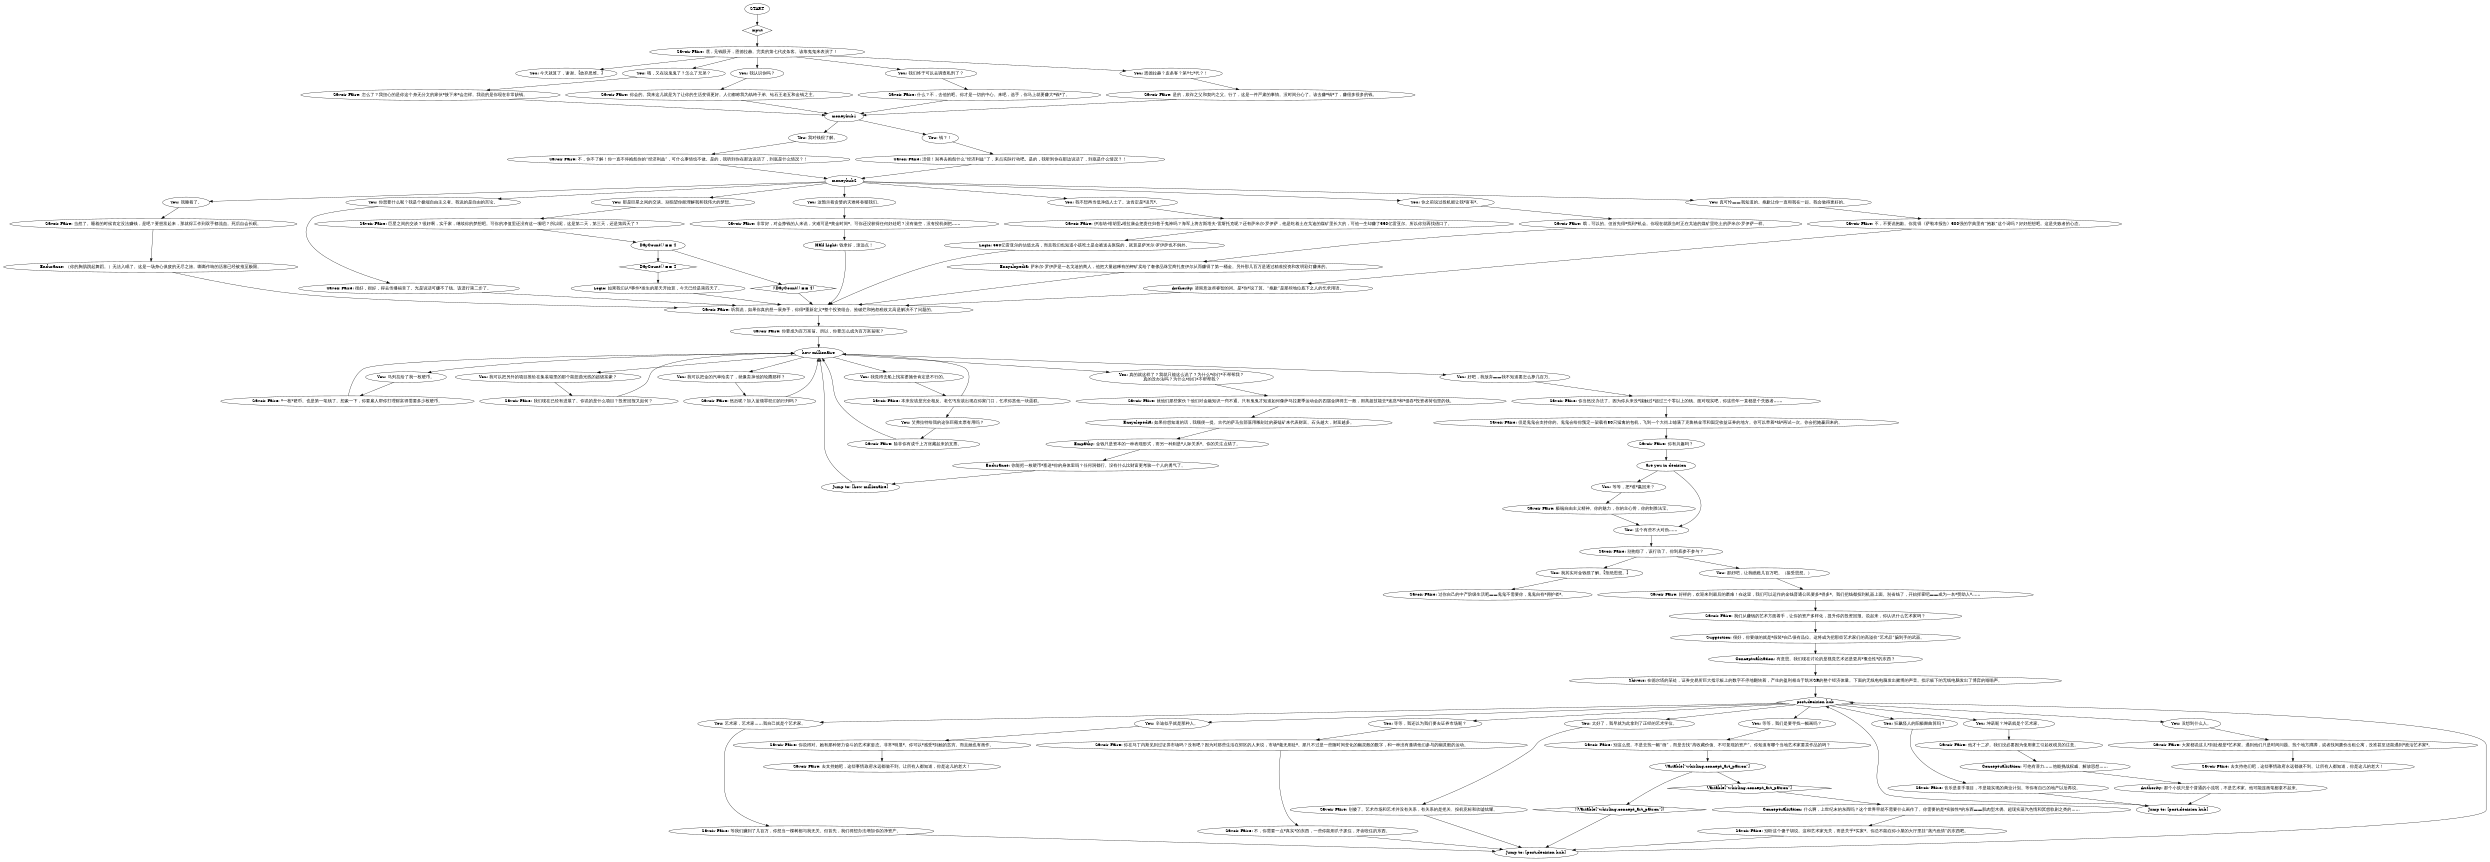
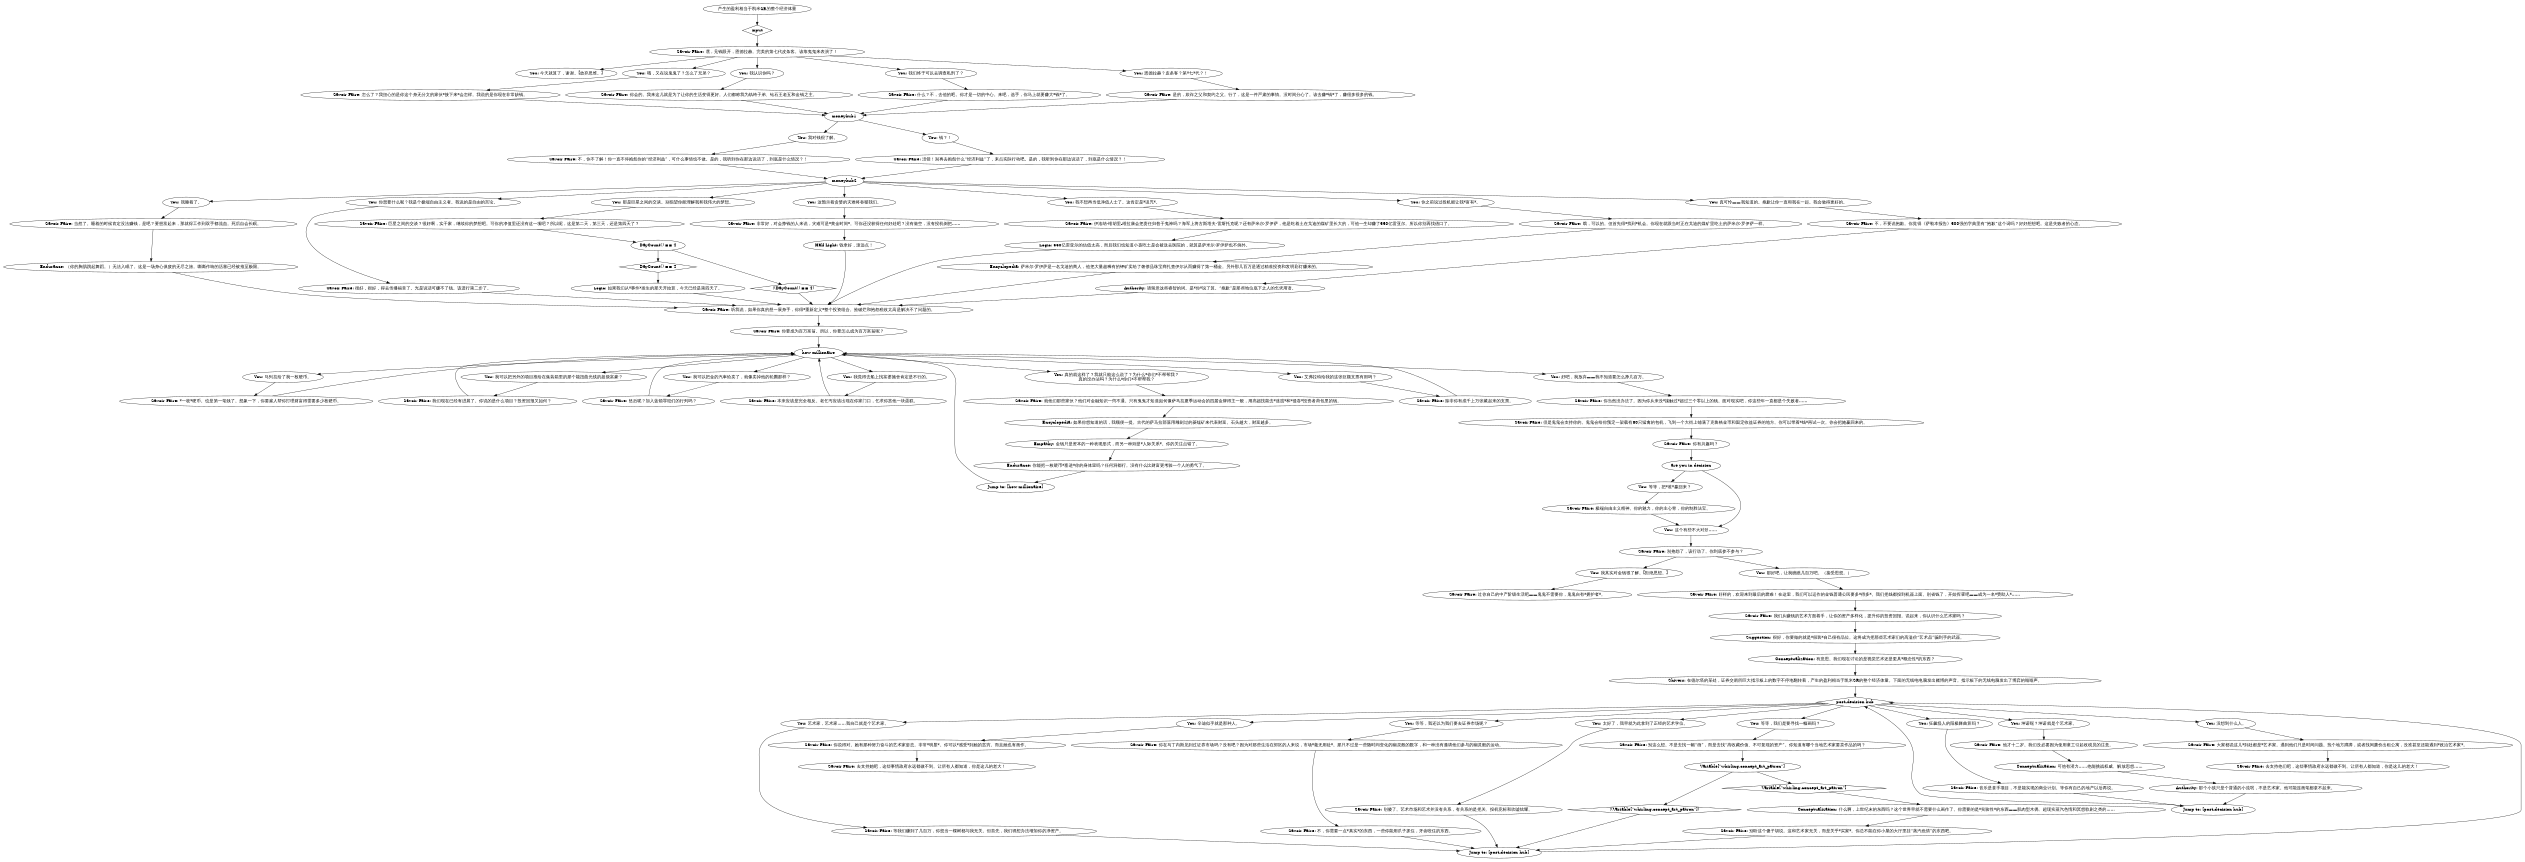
  digraph {
-   n1 [label=START]
+   n1 [label="产生的盈利相当于凯米SR的整个经济体量"]
    n2 [label=input shape=diamond]
    n3 [label="Savoir Faire: 嘿，见钱眼开，恩德拉赫。完美的第七代皮条客。该靠鬼鬼来表演了！"]
    n4 [label="You: 今天就算了，谢谢。[放弃思维。]"]
    n5 [label="You: 哦，又在说鬼鬼了？怎么了兄弟？"]
    n6 [label="You: 我认识你吗？"]
    n7 [label="You: 我们终于可以去调查私刑了？"]
    n8 [label="You: 恩德拉赫？皮条客？第*七*代？！"]
    n9 [label="DayCount() == 4"]
    n10 [label="DayCount() == 4" shape=diamond]
    n11 [label="!(DayCount() == 4)" shape=diamond]
    n12 [label="Logic: 如果我们从*事件*发生的那天开始算，今天已经是第四天了。"]
    n13 [label="Savoir Faire: 听我说，如果你真的想一展身手，你得*重新定义*整个投资组合。捡破烂和抱怨税收太高是解决不了问题的。"]
    n14 [label="Savoir Faire: 你要成为百万富翁。所以，你要怎么成为百万富翁呢？"]
    n15 [label="Savoir Faire: *一枚*硬币。也是第一笔钱了。想象一下，你要雇人帮你打理财富得需要多少枚硬币。"]
    n16 [label="how millionaire"]
    n17 [label="You: 我可以把另外的项目推给在集装箱里的那个能扭曲光线的超级富豪？"]
    n18 [label="You: 我可以把金的汽車给卖了，就像卖掉他的轮圈那样？"]
    n19 [label="You: 我觉得去船上找富婆施舍肯定是不行的。"]
    n20 [label="You: 真的就这样了？我就只能这么说了？为什么*你们*不帮帮我？\n真的没办法吗？为什么*你们*不帮帮我？"]
    n21 [label="You: 好吧，我放弃——我不知道要怎么挣几百万。"]
    n22 [label="You: 艾弗拉特给我的这张巨额支票有用吗？"]
    n23 [label="You: 马列拉给了我一枚硬币。"]
    n24 [label="Savoir Faire: 大家都说这儿*到处都是*艺术家。遇到他们只是时间问题。找个地方蹲蹲，或者找间廉价出租公寓，没准甚至还能遇到*政治艺术家*。"]
    n25 [label="Savoir Faire: 去支持他们吧，这些事情政府永远都做不到。让所有人都知道，你是这儿的老大！"]
    n26 [label="Jump to: [post-decision hub]"]
    n27 [label="post-decision hub" shape=diamond]
    n28 [label="You: 辛迪似乎就是那种人。"]
    n29 [label="You: 艺术家，艺术家……我自己就是个艺术家。"]
    n30 [label="You: 等等，我还以为我们要去证券市场呢？"]
    n31 [label="You: 太好了，我早就为此拿到了正经的艺术学位。"]
    n32 [label="You: 等等，我们是要寻找一幅画吗？"]
    n33 [label="You: 狂飙怪人的阳极舞曲算吗？"]
    n34 [label="You: 坤诺呢？坤诺就是个艺术家。"]
    n35 [label="You: 没想到什么人。"]
    n36 [label="Savoir Faire: 去支持她吧，这些事情政府永远都做不到。让所有人都知道，你是这儿的老大！"]
    n37 [label="Savoir Faire: 本来应该是完全相反。老乞丐应该出现在你家门口，乞求你赏他一块蛋糕。"]
    n38 [label="Savoir Faire: 然后呢？加入蓝领罪犯们的行列吗？"]
    n39 [label="Savoir Faire: 别听这个傻子胡说。这和艺术家无关，而是关乎*买家*。你总不能在你小屋的大厅里挂“蒸汽色情”的东西吧。"]
    n40 [label="Jump to: [post-decision hub]"]
    n41 [label="Savoir Faire: 怎么了？我担心的是你这个身无分文的家伙*接下来*会怎样。我说的是你现在非常缺钱。"]
    n42 [label=moneyhub1]
    n43 [label="You: 我对钱很了解。"]
    n44 [label="You: 钱？！"]
    n45 [label="Savoir Faire: 不，你不了解！你一直不停抱怨你的“经济利益”，可什么事情也不做。是的，我听到你在那边说话了，到底是什么情况？！"]
    n46 [label=moneyhub2]
    n47 [label="You: 我睡着了。"]
    n48 [label="You: 你想要什么呢？我是个极端自由主义者。我说的是自由的言论。"]
    n49 [label="You: 那是巨星之间的交谈。别指望你能理解我和我伟大的梦想。"]
    n50 [label="You: 这预示着贪婪的灾难将吞噬我们。"]
    n51 [label="You: 我不想再当低净值人士了。这肯定是*诅咒*。"]
    n52 [label="You: 你之前说过投机能让我*富有*。"]
    n53 [label="You: 真可怜——我知道的。抱歉让你一直和我在一起。我会做得更好的。"]
    n54 [label="Savoir Faire: 我们现在已经有进展了。你说的是什么项目？投资回报又如何？"]
    n55 [label="Savoir Faire: 就他们那些家伙？他们对金融知识一窍不通。只有鬼鬼才知道如何像萨马拉夏季运动会的四届金牌得主一般，用高超技能去*迷惑*和*侵吞*投资者荷包里的钱。"]
    n56 [label="Savoir Faire: 你当然没办法了。因为你从来没*接触过*超过三个零以上的钱。面对现实吧，你这些年一直都是个失败者……"]
    n57 [label="Savoir Faire: 除非你有成千上万张藏起来的支票。"]
    n58 [label="Jump to: [how millionaire]"]
    n59 [label="Savoir Faire: 不，你需要一点*真实*的东西，一些你能用爪子抓住，牙齿咬住的东西。"]
    n60 [label="You: 等等，把*谁*赢回来？"]
    n61 [label="Savoir Faire: 极端自由主义精神。你的魅力，你的主心骨，你的制胜法宝。"]
    n62 [label="You: 这个有些不大对劲……"]
    n63 [label="Savoir Faire: 别抱怨了，该行动了。你到底参不参与？"]
    n64 [label="You: 我其实对金钱很了解。[拒绝思想。]"]
    n65 [label="You: 那好吧，让我瞧瞧几百万吧。（接受思想。）"]
    n66 [label="Savoir Faire: 你说得对。她有那种努力奋斗的艺术家姿态。非常*明显*。你可以*感受*到她的贫穷。而且她也有画作。"]
    n67 [label="Savoir Faire: 什么？不，去他的吧。你才是一切的中心。来吧，选手，你马上就要赚大*钱*了。"]
    n68 [label="Savoir Faire: 过你自己的中产阶级生活吧——鬼鬼不需要你，鬼鬼自有*拥护者*。"]
    n69 [label="Savoir Faire: 好样的，欢迎来到最后的磨难！在这里，我们可以运作的金钱普通公民要多*得多*。我们把钱都投到机器上面。别省钱了，开始挥霍吧——成为一名*赞助人*……"]
    n70 [label="Savoir Faire: 不，不要说抱歉。你觉得《萨勒本报告》500强的字典里有“抱歉”这个词吗？好好想想吧。这是失败者的心态。"]
    n71 [label="Authority: 请留意这些睿智的词。是*你*说了算。“抱歉”是那些地位底下之人的乞求用语。"]
    n72 [label="Savoir Faire: 音乐是拿手项目，不是能实现的商业计划。等你有自己的地产以后再说。"]
    n73 [label="Savoir Faire: 你会的。我来这儿就是为了让你的生活变得更好。人们都称我为纨绔子弟、钻石王老五和金钱之主。"]
    n74 [label="Savoir Faire: 哦，可以的。但首先得*找到*机会。你现在就跟当时正在戈迪的煤矿里吃土的萨米尔·罗伊萨一样。"]
    n75 [label="Encyclopedia: 萨米尔·罗伊萨是一名戈迪的商人，他把大量超稀有的钾矿卖给了奢侈品珠宝商扎查伊尔从而赚得了第一桶金。另外那几百万是通过精准投资和发明彩灯赚来的。"]
    n76 [label="Suggestion: 很好，你要做的就是*假装*自己很有品位。这将成为把那些艺术家们的高溢价“艺术品”骗到手的武器。"]
    n77 [label="Conceptualization: 有意思。我们现在讨论的是视觉艺术还是更具*概念性*的东西？"]
    n78 [label="Shivers: 在德尔塔的某处，证券交易所巨大指示板上的数字不停地翻转着，产生的盈利相当于凯米SR的整个经济体量。下面的无线电电脑发出赌博的声音。指示板下的无线电脑发出了博弈的嗡嗡声。"]
    n79 [label="Savoir Faire: 等我们赚到了几百万，你想当一棵树都与我无关。但首先，我们得想办法增加你的净资产。"]
    n80 [label="Savoir Faire: 当然了。睡着的时候肯定没法赚钱，是吧？要想富起来，那就得工作到双手都流血。死后自会长眠。"]
    n81 [label="Endurance: （你的胸肌跳起舞蹈。）无法入眠了。这是一场身心俱疲的无尽之旅。嘶嘶作响的活塞已经被推至极限。"]
    n82 [label="Half Light: 钱拿好，滚远点！"]
    n83 [label="Savoir Faire: 是的，欺诈之父和契约之父。行了，这是一件严肃的事情。没时间分心了。该去赚*钱*了，赚很多很多的钱。"]
    n84 [label="Savoir Faire: 但是鬼鬼会支持你的。鬼鬼会给你预定一架载有80只猛禽的包机，飞到一个大街上铺满了克鲁格金币和固定收益证券的地方。你可以带着*钱*再试一次。你会把她赢回来的。"]
    n85 [label="Savoir Faire: 你有兴趣吗？"]
    n86 [label="are you in decision"]
    n87 [label="Savoir Faire: 没错！别再去抱怨什么“经济利益”了，来点实际行动吧。是的，我听到你在那边说话了，到底是什么情况？！"]
    n88 [label="Conceptualization: 什么啊，上世纪末的东西吗？这个世界早就不需要什么画作了。你需要的是*实验性*的东西——肌肉型木偶、超现实蒸汽色情和冥想歌剧之类的……"]
    n89 [label="Authority: 那个小孩只是个普通的小流氓，不是艺术家。他可能连画笔都拿不起来。"]
    n90 [label="Savoir Faire: 很好，很好，得去传播福音了。光是说话可赚不了钱。该进行第二步了。"]
    n91 [label="Logic: 550亿雷亚尔的估值太高，而且我们也知道小孩吃土是会被送去医院的，就算是萨米尔·罗伊萨也不例外。"]
    n92 [label="Endurance: 你能把一枚硬币*塞进*你的身体里吗？任何洞都行。没有什么比财富更考验一个人的勇气了。"]
    n93 [label="Conceptualization: 可他有潜力……他能挑战权威、解放思想……"]
    n94 [label="Empathy: 金钱只是资本的一种表现形式，而另一种则是*人际关系*。你的关注点错了。"]
    n95 [label="Savoir Faire: 你在马丁内斯见到过证券市场吗？没有吧？因为对那些生活在郊区的人来说，市场*毫无用处*。那只不过是一些随时间变化的幽灵般的数字，和一种没有邀请他们参与的幽灵般的运动。"]
    n96 [label="Savoir Faire: 别傻了。艺术市场和艺术并没有关系，有关系的是把关、投机竞标和吹嘘炫耀。"]
    n97 [label="Savoir Faire: 我们从赚钱的艺术方面着手，让你的资产多样化，提升你的投资回报。说起来，你认识什么艺术家吗？"]
    n98 [label="Encyclopedia: 如果你想知道的话，我顺便一提。古代的萨马拉部落用雕刻过的菱锰矿来代表财富。石头越大，财富越多。"]
    n99 [label="Savoir Faire: 别这么想。不是去找一幅“画”，而是去找“高收藏价值、不可复现的资产”。你知道有哪个当地艺术家要卖作品的吗？"]
    n100 [label="Savoir Faire: 他才十二岁。我们没必要因为使用童工引起收税员的注意。"]
    n101 [label="Variable[\"whirling.concept_art_patron\"]"]
    n102 [label="Variable[\"whirling.concept_art_patron\"]" shape=diamond]
    n103 [label="!(Variable[\"whirling.concept_art_patron\"])" shape=diamond]
    n104 [label="Savoir Faire: 巨星之间的交谈？很好啊，实干家，继续你的梦想吧。可你的净值里还没有这一项吧？所以呢，这是第二天，第三天，还是第四天了？"]
    n105 [label="Savoir Faire: 非常好，对会挣钱的人来说，灾难可是*黄金时间*。可你还没获得任何好处吧？没有做空，没有投机倒把……"]
    n106 [label="Savoir Faire: 伊洛纳·维胡里-维拉康会把责任归咎于鬼神吗？海军上将古斯塔夫·雷斯托克呢？还有萨米尔·罗伊萨，他是吃着土在戈迪的煤矿里长大的，可他一生却赚了550亿雷亚尔。所以你别再找借口了。"]
    n1 -> n2
    n2 -> n3
    n3 -> n4
    n3 -> n5
    n3 -> n6
    n3 -> n7
    n3 -> n8
    n5 -> n41
    n6 -> n73
    n7 -> n67
    n8 -> n83
    n9 -> n10
    n9 -> n11
    n10 -> n12
    n11 -> n13
    n12 -> n13
    n13 -> n14
    n14 -> n16
    n15 -> n16
    n16 -> n17
    n16 -> n18
    n16 -> n19
    n16 -> n20
    n16 -> n21
-   n37 -> n22
+   n16 -> n22
    n16 -> n23
    n17 -> n54
    n18 -> n38
    n19 -> n37
    n20 -> n55
    n21 -> n56
    n22 -> n57
    n23 -> n15
    n24 -> n25
    n26 -> n27
    n27 -> n28
    n27 -> n29
    n27 -> n30
    n27 -> n31
    n27 -> n32
    n27 -> n33
    n27 -> n34
    n27 -> n35
    n28 -> n66
    n29 -> n79
    n30 -> n95
    n31 -> n96
    n32 -> n99
    n33 -> n72
    n34 -> n100
    n35 -> n24
    n37 -> n16
    n38 -> n16
    n39 -> n40
    n40 -> n27
    n41 -> n42
    n42 -> n43
    n42 -> n44
    n43 -> n45
    n44 -> n87
    n45 -> n46
    n46 -> n47
    n46 -> n48
    n46 -> n49
    n46 -> n50
    n46 -> n51
    n46 -> n52
    n46 -> n53
    n47 -> n80
    n48 -> n90
    n49 -> n104
    n50 -> n105
    n51 -> n106
    n52 -> n74
    n53 -> n70
    n54 -> n16
    n55 -> n98
    n56 -> n84
    n57 -> n16
    n58 -> n16
    n59 -> n40
    n60 -> n61
    n61 -> n62
    n62 -> n63
    n63 -> n64
    n63 -> n65
    n64 -> n68
    n65 -> n69
    n66 -> n36
    n67 -> n42
    n69 -> n97
    n70 -> n71
    n71 -> n13
    n72 -> n26
    n73 -> n42
    n74 -> n75
    n75 -> n13
    n76 -> n77
    n77 -> n78
    n78 -> n27
    n79 -> n40
    n80 -> n81
    n81 -> n13
    n82 -> n13
    n83 -> n42
    n84 -> n85
    n85 -> n86
    n86 -> n60
    n86 -> n62
    n87 -> n46
    n88 -> n39
    n89 -> n26
    n90 -> n13
    n91 -> n13
    n92 -> n58
    n93 -> n89
    n94 -> n92
    n95 -> n59
    n96 -> n40
    n97 -> n76
    n98 -> n94
    n99 -> n101
    n100 -> n93
    n101 -> n102
    n101 -> n103
    n102 -> n88
    n103 -> n40
    n104 -> n9
    n105 -> n82
    n106 -> n91
  }
